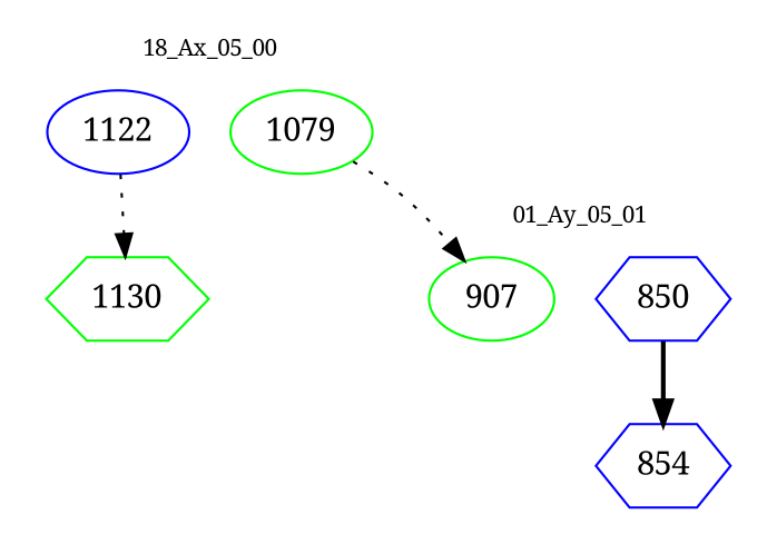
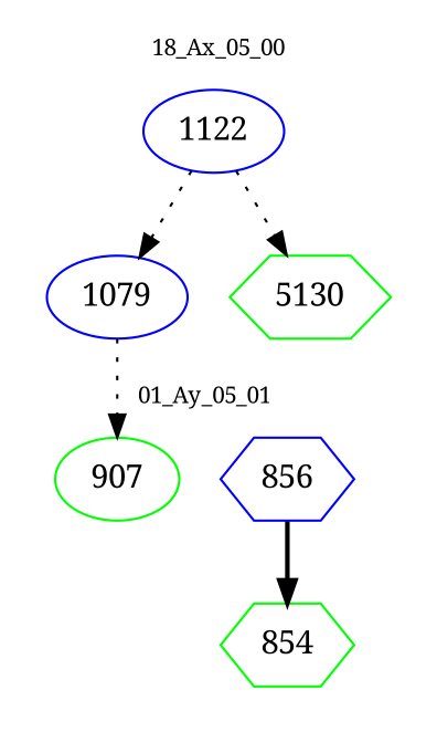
  digraph {
    fontname="Noto Serif"
    node [color=green fontname="Noto Serif" shape=hexagon]
    edge [color=black fontname="Noto Serif" style=dotted]
-   n1 [color=blue label=850]
-   n2 [color=blue label=854]
+   n1 [color=blue label=856]
+   n2 [label=854]
    n3 [label=907 shape=ellipse]
    n4 [color=blue label=1122 shape=ellipse]
-   n5 [label=1079 shape=ellipse]
-   n6 [label=1130]
+   n5 [color=blue label=1079 shape=ellipse]
+   n6 [label=5130]
    subgraph cluster_1 {
      color=white
      fontsize=10
      label="01_Ay_05_01"
      n1
      n2
      n3
    }
    subgraph cluster_2 {
      color=white
      fontsize=10
      label="18_Ax_05_00"
      n4
      n5
      n6
    }
    n1 -> n2 [style=bold]
+   n4 -> n5
    n4 -> n6
    n5 -> n3
  }
